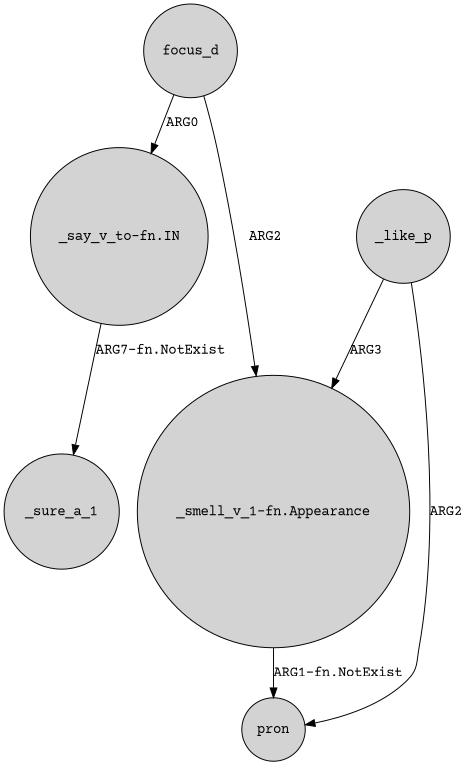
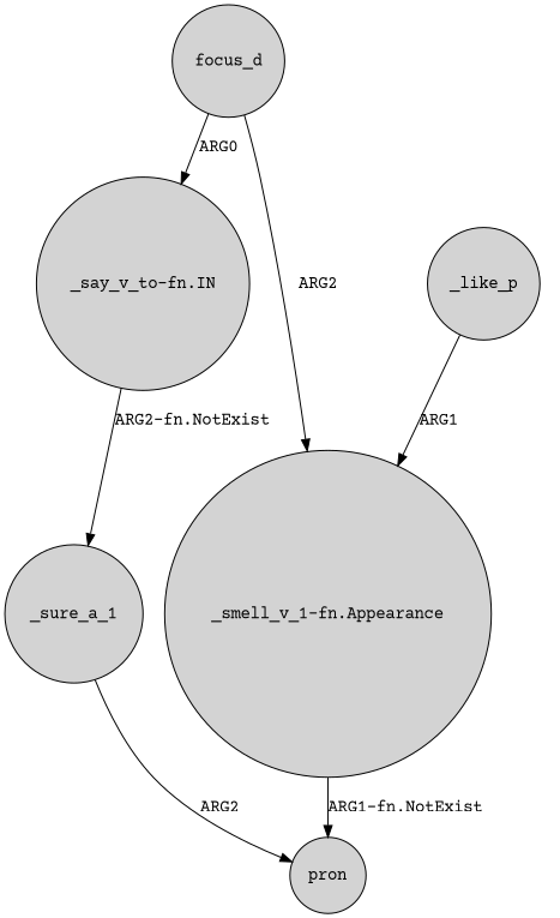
  digraph {
    fontname="Courier Prime"
    node [fontname="Courier Prime" shape=circle style=filled]
    edge [fontname="Courier Prime"]
    "_smell_v_1-fn.Appearance"
    pron
    "_say_v_to-fn.IN"
    _sure_a_1
    _like_p
    focus_d
    "_smell_v_1-fn.Appearance" -> pron [label="ARG1-fn.NotExist"]
-   "_say_v_to-fn.IN" -> _sure_a_1 [label="ARG7-fn.NotExist"]
-   _like_p -> "_smell_v_1-fn.Appearance" [label=ARG3]
-   _like_p -> pron [label=ARG2]
+   "_say_v_to-fn.IN" -> _sure_a_1 [label="ARG2-fn.NotExist"]
+   _like_p -> "_smell_v_1-fn.Appearance" [label=ARG1]
+   _sure_a_1 -> pron [label=ARG2]
    focus_d -> "_smell_v_1-fn.Appearance" [label=ARG2]
    focus_d -> "_say_v_to-fn.IN" [label=ARG0]
  }
